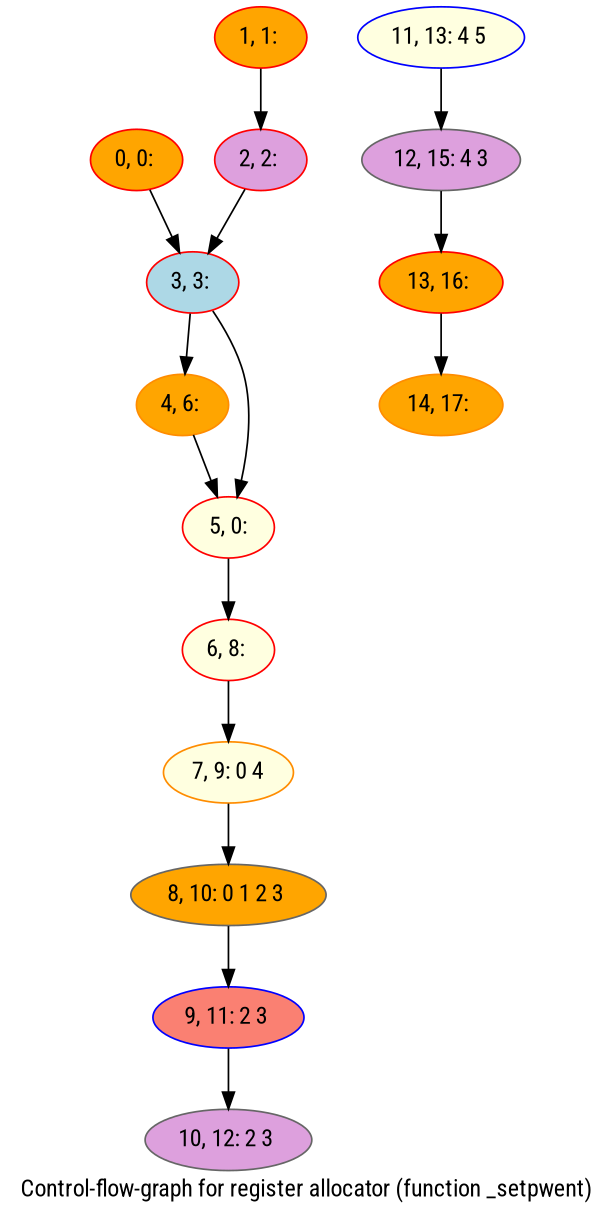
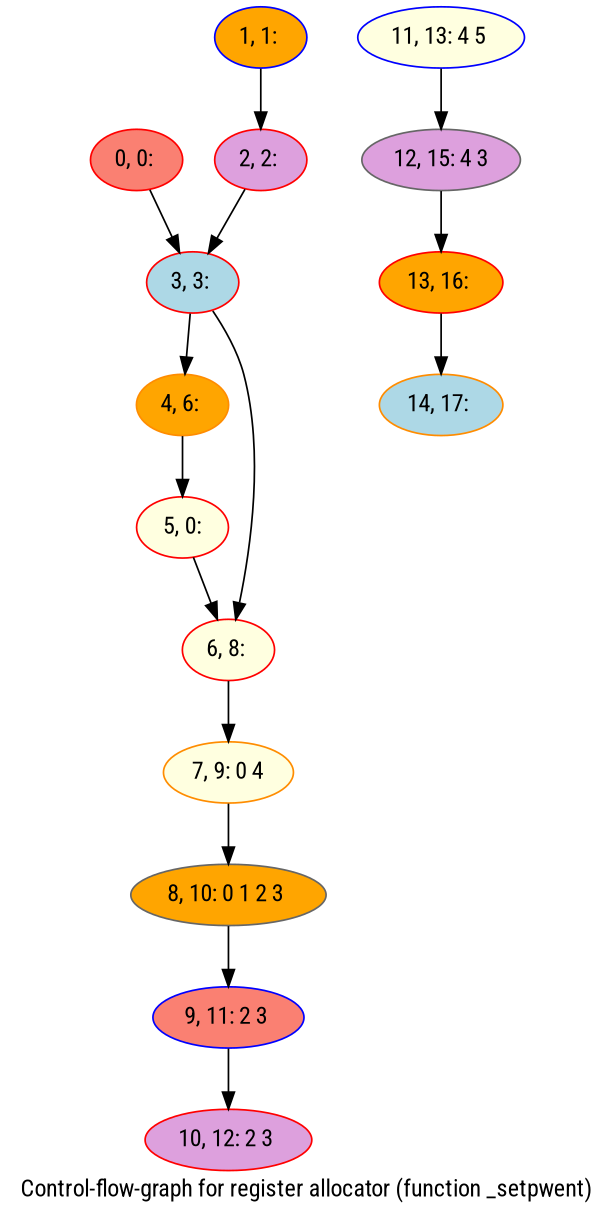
  digraph {
    fontname="Roboto Condensed"
    label="Control-flow-graph for register allocator (function _setpwent)"
    node [color=red fillcolor=orange fontname="Roboto Condensed" style=filled]
    edge [fontname="Roboto Condensed"]
-   n1 [label="0, 0: "]
+   n1 [fillcolor=salmon label="0, 0: "]
    n2 [fillcolor=lightblue label="3, 3: "]
-   n3 [label="1, 1: "]
+   n3 [color=blue label="1, 1: "]
    n4 [fillcolor=plum label="2, 2: "]
    n5 [color=darkorange label="4, 6: "]
    n6 [fillcolor=lightyellow label="6, 8: "]
    n7 [fillcolor=lightyellow label="5, 0:"]
    n8 [color=darkorange fillcolor=lightyellow label="7, 9: 0 4"]
    n9 [color=gray40 label="8, 10: 0 1 2 3 "]
    n10 [color=blue fillcolor=salmon label="9, 11: 2 3 "]
-   n11 [color=gray40 fillcolor=plum label="10, 12: 2 3 "]
+   n11 [fillcolor=plum label="10, 12: 2 3 "]
    n12 [color=blue fillcolor=lightyellow label="11, 13: 4 5 "]
    n13 [color=gray40 fillcolor=plum label="12, 15: 4 3"]
    n14 [label="13, 16: "]
-   n15 [color=darkorange label="14, 17: "]
+   n15 [color=darkorange fillcolor=lightblue label="14, 17: "]
    n1 -> n2
    n2 -> n5
-   n2 -> n7
+   n2 -> n6
    n3 -> n4
    n4 -> n2
    n5 -> n7
    n6 -> n8
    n7 -> n6
    n8 -> n9
    n9 -> n10
    n10 -> n11
    n12 -> n13
    n13 -> n14
    n14 -> n15
  }
